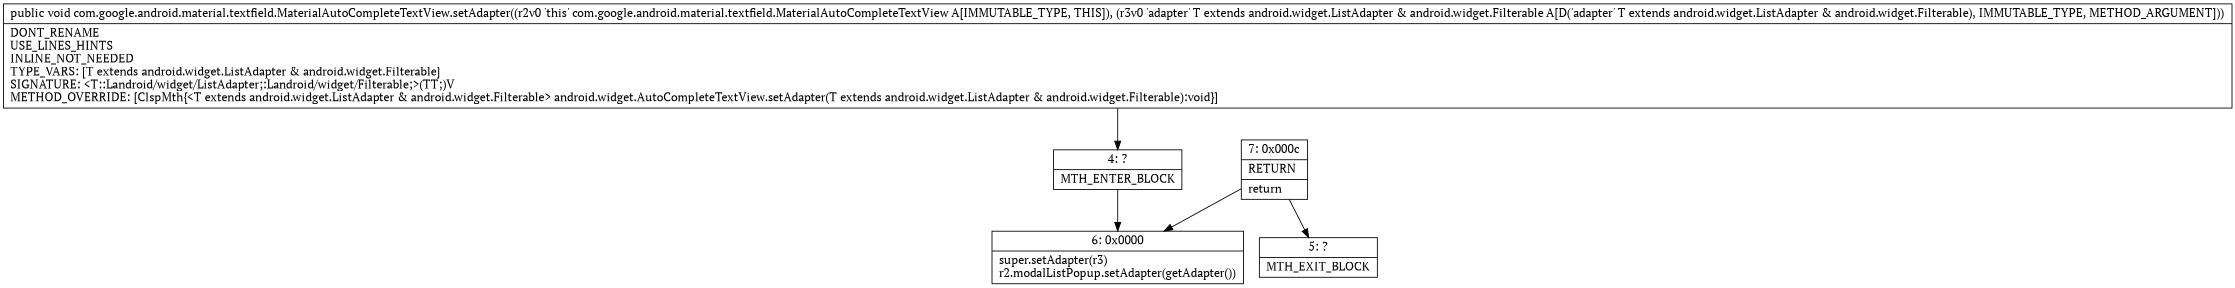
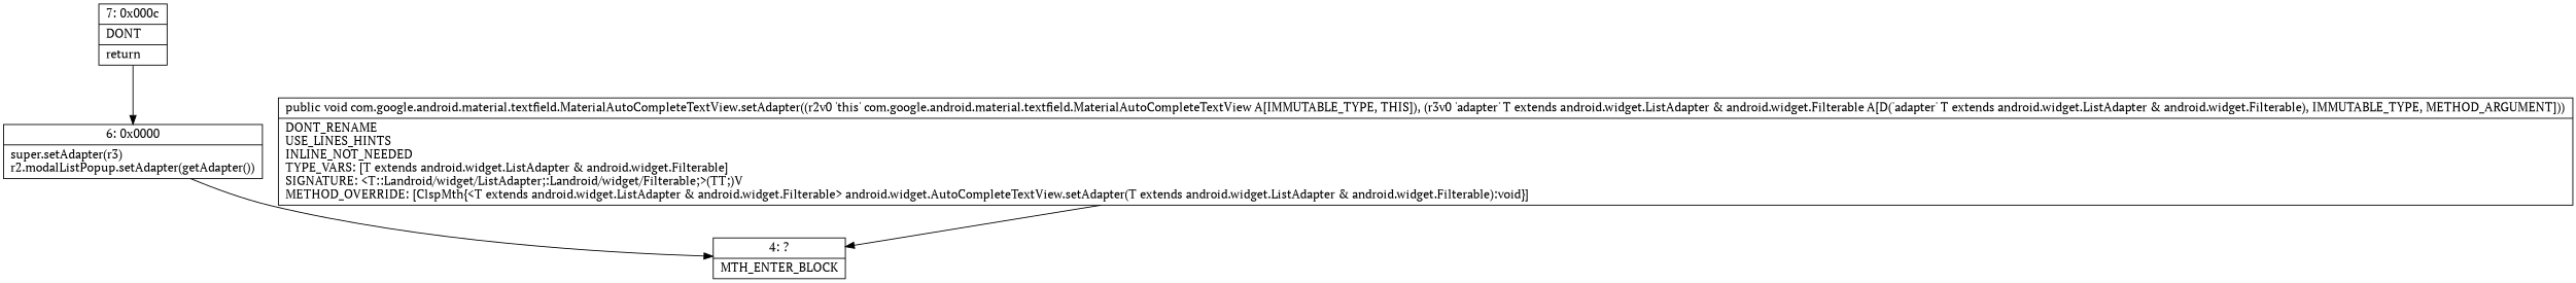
  digraph {
    fontname="PT Serif"
    node [fontname="PT Serif" shape=record]
    edge [fontname="PT Serif"]
    n1 [label="{4\:\ ?|MTH_ENTER_BLOCK\l}"]
    n2 [label="{6\:\ 0x0000|super.setAdapter(r3)\lr2.modalListPopup.setAdapter(getAdapter())\l}"]
-   n3 [label="{7\:\ 0x000c|RETURN\l|return\l}"]
-   n4 [label="{5\:\ ?|MTH_EXIT_BLOCK\l}"]
+   n3 [label="{7\:\ 0x000c|DONT\l|return\l}"]
    n5 [label="{public void com.google.android.material.textfield.MaterialAutoCompleteTextView.setAdapter((r2v0 'this' com.google.android.material.textfield.MaterialAutoCompleteTextView A[IMMUTABLE_TYPE, THIS]), (r3v0 'adapter' T extends android.widget.ListAdapter & android.widget.Filterable A[D('adapter' T extends android.widget.ListAdapter & android.widget.Filterable), IMMUTABLE_TYPE, METHOD_ARGUMENT]))  | DONT_RENAME\lUSE_LINES_HINTS\lINLINE_NOT_NEEDED\lTYPE_VARS: [T extends android.widget.ListAdapter & android.widget.Filterable]\lSIGNATURE: \<T::Landroid\/widget\/ListAdapter;:Landroid\/widget\/Filterable;\>(TT;)V\lMETHOD_OVERRIDE: [ClspMth\{\<T extends android.widget.ListAdapter & android.widget.Filterable\> android.widget.AutoCompleteTextView.setAdapter(T extends android.widget.ListAdapter & android.widget.Filterable):void\}]\l}"]
-   n1 -> n2
+   n2 -> n1
    n3 -> n2
-   n3 -> n4
    n5 -> n1
  }
